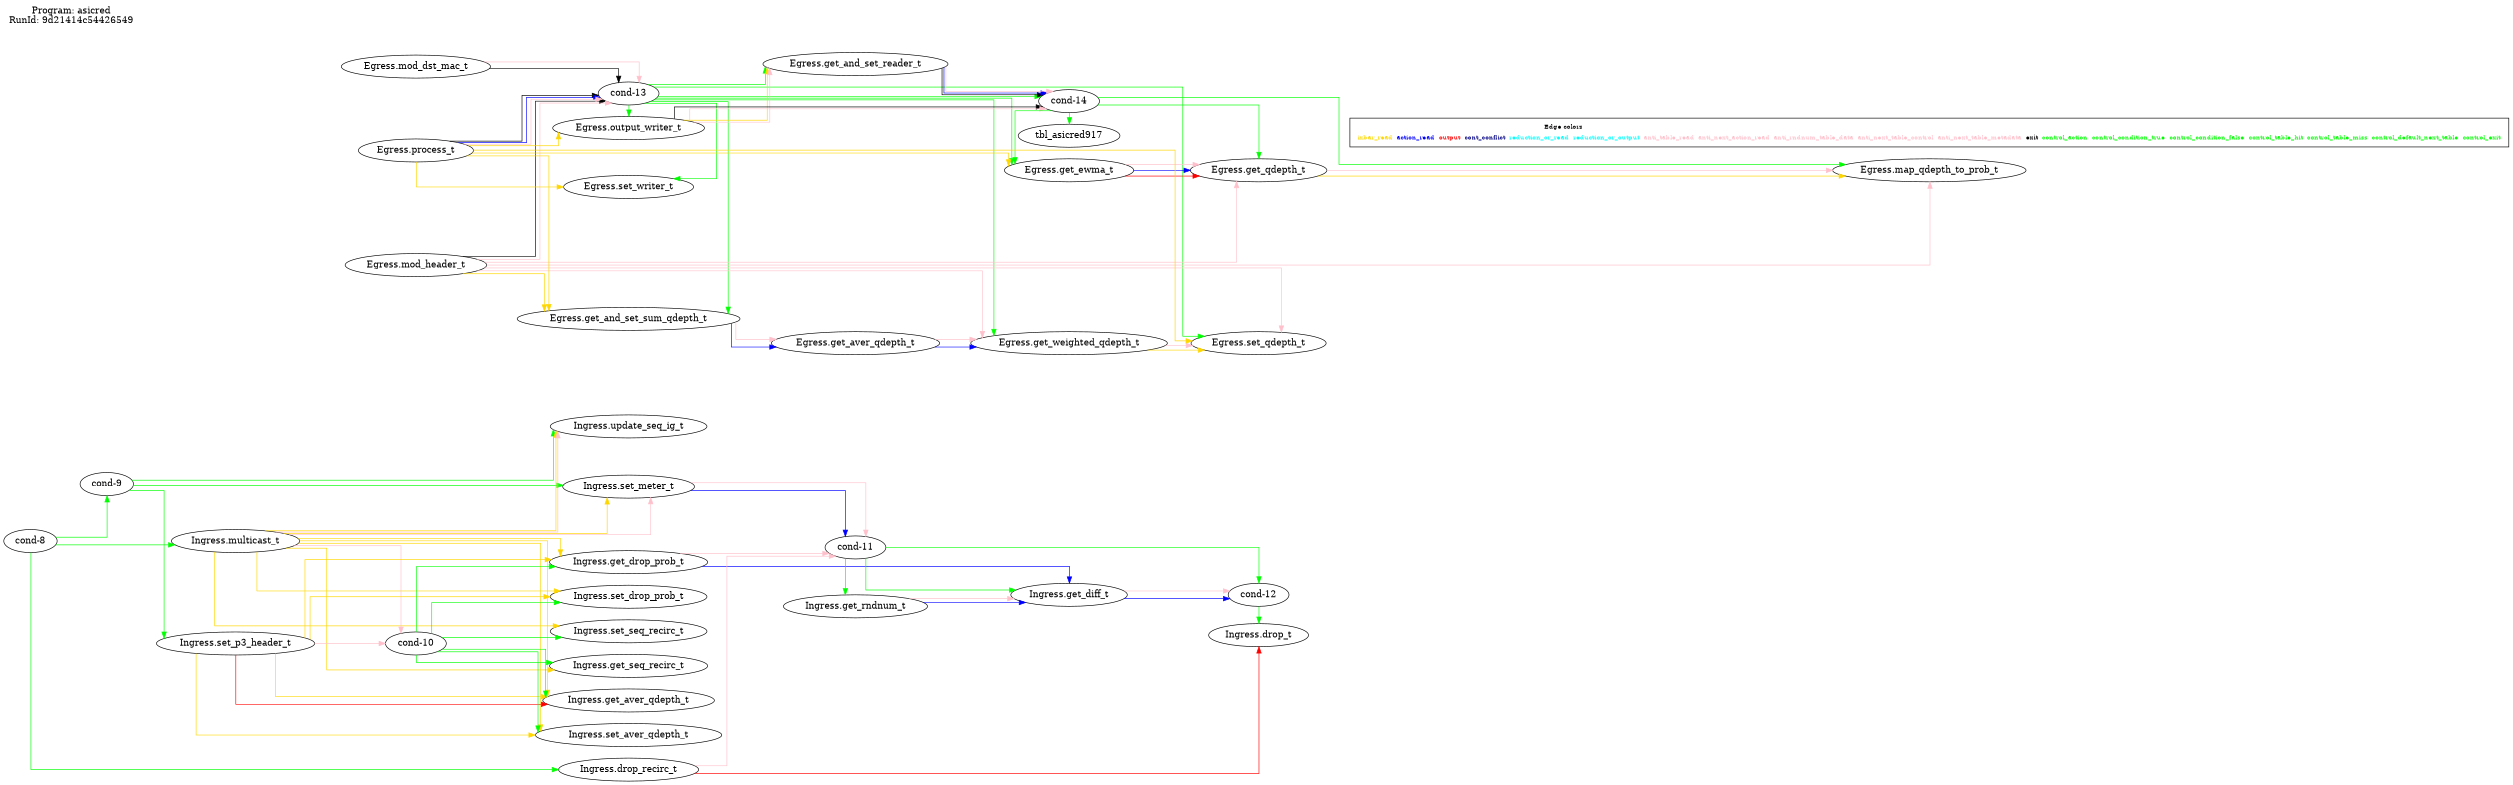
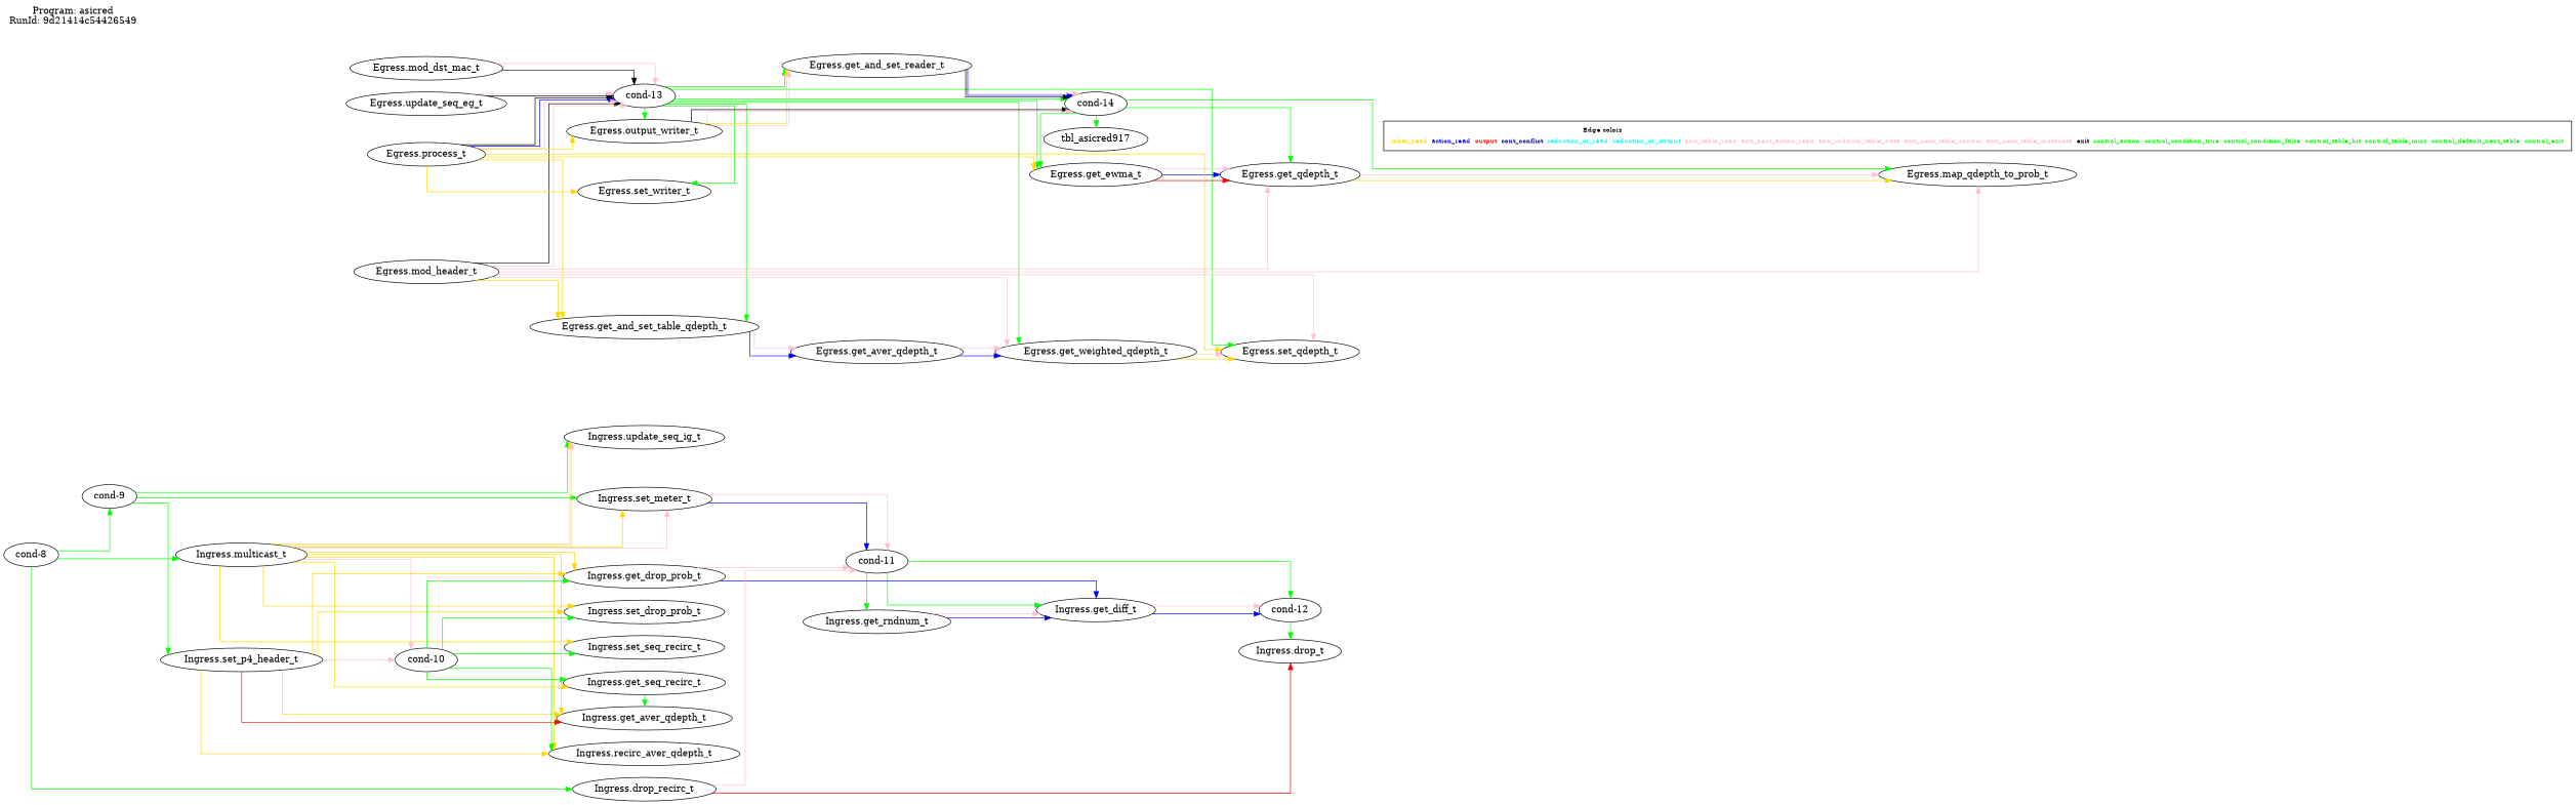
  digraph {
    label="Program: asicred\nRunId: 9d21414c54426549\n"
    labeljust=l
    labelloc=t
    rankdir=LR
    splines=ortho
    edge [color=green]
    "Ingress.set_meter_t"
    "Ingress.update_seq_ig_t"
    "Ingress.set_drop_prob_t"
    "Ingress.set_seq_recirc_t"
-   "Ingress.set_aver_qdepth_t"
+   "Ingress.set_aver_qdepth_t" [label="Ingress.recirc_aver_qdepth_t"]
    "Ingress.get_drop_prob_t"
    "Ingress.get_seq_recirc_t"
    "Ingress.get_aver_qdepth_t"
    "cond-13"
    "Egress.set_writer_t"
-   "Egress.get_and_set_sum_qdepth_t"
+   "Egress.get_and_set_sum_qdepth_t" [label="Egress.get_and_set_table_qdepth_t"]
    n12 [label="Egress.output_writer_t"]
    "cond-11"
    "Ingress.get_rndnum_t"
    "Egress.get_aver_qdepth_t"
    "Egress.get_and_set_reader_t"
    "Ingress.get_diff_t"
    "Egress.get_weighted_qdepth_t"
    "cond-14"
    tbl_asicred917
    "Egress.get_ewma_t"
    "cond-12"
    "Ingress.drop_t"
    "Egress.set_qdepth_t"
    "Egress.get_qdepth_t"
    "Egress.map_qdepth_to_prob_t"
    n27 [fontsize=10 label=<<table border="0" cellborder="0"><tr><td colspan="8">Edge colors</td></tr><tr><td><font color="gold">ixbar_read</font></td><td><font color="blue">action_read</font></td><td><font color="red">output</font></td><td><font color="navy">cont_conflict</font></td><td><font color="cyan">reduction_or_read</font></td><td><font color="cyan">reduction_or_output</font></td><td><font color="pink">anti_table_read</font></td><td><font color="pink">anti_next_action_read</font></td><td><font color="pink">anti_rndnum_table_data</font></td><td><font color="pink">anti_next_table_control</font></td><td><font color="pink">anti_next_table_metadata</font></td><td><font color="black">exit</font></td><td><font color="green">control_action</font></td><td><font color="green">control_condition_true</font></td><td><font color="green">control_condition_false</font></td><td><font color="green">control_table_hit</font></td><td><font color="green">control_table_miss</font></td><td><font color="green">control_default_next_table</font></td><td><font color="green">control_exit</font></td></tr></table>> shape=record]
    "cond-8"
    "Ingress.drop_recirc_t"
    "cond-9"
    "Ingress.multicast_t"
-   "Ingress.set_p4_header_t" [label="Ingress.set_p3_header_t"]
+   "Ingress.set_p4_header_t"
    "cond-10"
    "Egress.mod_header_t"
    "Egress.mod_dst_mac_t"
+   "Egress.update_seq_eg_t"
    "Egress.process_t"
    subgraph sub_1 {
      rank=same
      "Ingress.set_meter_t"
      "Ingress.update_seq_ig_t"
      "Ingress.set_drop_prob_t"
      "Ingress.set_seq_recirc_t"
      "Ingress.set_aver_qdepth_t"
      "Ingress.get_drop_prob_t"
      "Ingress.get_seq_recirc_t"
      "Ingress.get_aver_qdepth_t"
      "cond-13"
      "Egress.set_writer_t"
      "Egress.get_and_set_sum_qdepth_t"
      n12
    }
    subgraph sub_2 {
      rank=same
      "cond-11"
      "Ingress.get_rndnum_t"
      "Egress.get_aver_qdepth_t"
      "Egress.get_and_set_reader_t"
    }
    subgraph sub_3 {
      rank=same
      "Ingress.get_diff_t"
      "Egress.get_weighted_qdepth_t"
      "cond-14"
      tbl_asicred917
      "Egress.get_ewma_t"
    }
    subgraph sub_4 {
      rank=same
      "cond-12"
      "Ingress.drop_t"
      "Egress.set_qdepth_t"
      "Egress.get_qdepth_t"
    }
    subgraph sub_5 {
      rank=same
      "Egress.map_qdepth_to_prob_t"
    }
    subgraph sub_6 {
      rank=max
      subgraph cluster_7 {
        rank=max
        n27
      }
    }
    "Ingress.set_meter_t" -> "cond-11" [color=blue]
    "Ingress.set_meter_t" -> "cond-11" [color=pink]
    "Ingress.get_drop_prob_t" -> "cond-11" [color=pink]
    "Ingress.get_drop_prob_t" -> "Ingress.get_diff_t" [color=blue]
    "cond-13" -> "Egress.set_writer_t"
    "cond-13" -> "Egress.get_and_set_sum_qdepth_t"
    "cond-13" -> n12
    "cond-13" -> "Egress.get_and_set_reader_t"
    "cond-13" -> "Egress.get_weighted_qdepth_t"
    "cond-13" -> "cond-14"
    "cond-13" -> "Egress.get_ewma_t"
    "cond-13" -> "Egress.set_qdepth_t"
    "Egress.get_and_set_sum_qdepth_t" -> "Egress.get_aver_qdepth_t" [color=blue]
    "Egress.get_and_set_sum_qdepth_t" -> "Egress.get_aver_qdepth_t" [color=pink]
    n12 -> "Egress.get_and_set_reader_t" [color=gold]
    n12 -> "Egress.get_and_set_reader_t" [color=pink]
    n12 -> "cond-14" [color=black]
    n12 -> "cond-14" [color=pink]
    "cond-11" -> "Ingress.get_rndnum_t"
    "cond-11" -> "Ingress.get_diff_t"
    "cond-11" -> "cond-12"
    "Ingress.get_rndnum_t" -> "Ingress.get_diff_t" [color=blue]
    "Ingress.get_rndnum_t" -> "Ingress.get_diff_t" [color=pink]
    "Egress.get_aver_qdepth_t" -> "Egress.get_weighted_qdepth_t" [color=blue]
    "Egress.get_aver_qdepth_t" -> "Egress.get_weighted_qdepth_t" [color=pink]
    "Egress.get_and_set_reader_t" -> "cond-14" [color=black]
    "Egress.get_and_set_reader_t" -> "cond-14" [color=blue]
    "Egress.get_and_set_reader_t" -> "cond-14" [color=pink]
    "Ingress.get_diff_t" -> "cond-12" [color=blue]
    "Ingress.get_diff_t" -> "cond-12" [color=pink]
    "Egress.get_weighted_qdepth_t" -> "Egress.set_qdepth_t" [color=gold]
    "Egress.get_weighted_qdepth_t" -> "Egress.set_qdepth_t" [color=pink]
    "cond-14" -> tbl_asicred917
    "cond-14" -> "Egress.get_ewma_t"
    "cond-14" -> "Egress.get_qdepth_t"
    "cond-14" -> "Egress.map_qdepth_to_prob_t"
    "Egress.get_ewma_t" -> "Egress.get_qdepth_t" [color=red]
    "Egress.get_ewma_t" -> "Egress.get_qdepth_t" [color=blue]
    "Egress.get_ewma_t" -> "Egress.get_qdepth_t" [color=pink]
    "cond-12" -> "Ingress.drop_t"
    "Egress.get_qdepth_t" -> "Egress.map_qdepth_to_prob_t" [color=gold]
    "Egress.get_qdepth_t" -> "Egress.map_qdepth_to_prob_t" [color=pink]
    "cond-8" -> "Ingress.drop_recirc_t"
    "cond-8" -> "cond-9"
    "cond-8" -> "Ingress.multicast_t"
    "Ingress.drop_recirc_t" -> "cond-11" [color=pink]
    "Ingress.drop_recirc_t" -> "Ingress.drop_t" [color=red]
    "cond-9" -> "Ingress.set_meter_t"
    "cond-9" -> "Ingress.update_seq_ig_t"
    "cond-9" -> "Ingress.set_p4_header_t"
    "Ingress.multicast_t" -> "Ingress.set_meter_t" [color=gold]
    "Ingress.multicast_t" -> "Ingress.set_meter_t" [color=pink]
    "Ingress.multicast_t" -> "Ingress.update_seq_ig_t" [color=gold]
    "Ingress.multicast_t" -> "Ingress.update_seq_ig_t" [color=pink]
    "Ingress.multicast_t" -> "Ingress.set_drop_prob_t" [color=gold]
    "Ingress.multicast_t" -> "Ingress.set_seq_recirc_t" [color=gold]
    "Ingress.multicast_t" -> "Ingress.set_aver_qdepth_t" [color=gold]
    "Ingress.multicast_t" -> "Ingress.get_drop_prob_t" [color=gold]
    "Ingress.multicast_t" -> "Ingress.get_seq_recirc_t" [color=gold]
    "Ingress.multicast_t" -> "Ingress.get_aver_qdepth_t" [color=gold]
    "Ingress.multicast_t" -> "cond-10" [color=pink]
    "Ingress.set_p4_header_t" -> "Ingress.set_drop_prob_t" [color=gold]
    "Ingress.set_p4_header_t" -> "Ingress.set_aver_qdepth_t" [color=gold]
    "Ingress.set_p4_header_t" -> "Ingress.get_drop_prob_t" [color=gold]
    "Ingress.set_p4_header_t" -> "Ingress.get_aver_qdepth_t" [color=red]
    "Ingress.set_p4_header_t" -> "Ingress.get_aver_qdepth_t" [color=gold]
    "Ingress.set_p4_header_t" -> "cond-10" [color=pink]
    "cond-10" -> "Ingress.set_drop_prob_t"
    "cond-10" -> "Ingress.set_seq_recirc_t"
    "cond-10" -> "Ingress.set_aver_qdepth_t"
    "cond-10" -> "Ingress.get_drop_prob_t"
    "cond-10" -> "Ingress.get_seq_recirc_t"
-   "cond-10" -> "Ingress.get_aver_qdepth_t"
+   "Ingress.get_seq_recirc_t" -> "Ingress.get_aver_qdepth_t"
    "Egress.mod_header_t" -> "cond-13" [color=black]
    "Egress.mod_header_t" -> "cond-13" [color=pink]
    "Egress.mod_header_t" -> "Egress.get_and_set_sum_qdepth_t" [color=gold]
    "Egress.mod_header_t" -> "Egress.get_weighted_qdepth_t" [color=pink]
    "Egress.mod_header_t" -> "Egress.set_qdepth_t" [color=pink]
    "Egress.mod_header_t" -> "Egress.get_qdepth_t" [color=pink]
    "Egress.mod_header_t" -> "Egress.map_qdepth_to_prob_t" [color=pink]
    "Egress.mod_dst_mac_t" -> "cond-13" [color=black]
    "Egress.mod_dst_mac_t" -> "cond-13" [color=pink]
+   "Egress.update_seq_eg_t" -> "cond-13" [color=black]
+   "Egress.update_seq_eg_t" -> "cond-13" [color=pink]
    "Egress.process_t" -> "cond-13" [color=black]
    "Egress.process_t" -> "cond-13" [color=blue]
    "Egress.process_t" -> "cond-13" [color=pink]
    "Egress.process_t" -> "Egress.set_writer_t" [color=gold]
    "Egress.process_t" -> "Egress.get_and_set_sum_qdepth_t" [color=gold]
    "Egress.process_t" -> n12 [color=gold]
    "Egress.process_t" -> "Egress.get_ewma_t" [color=gold]
    "Egress.process_t" -> "Egress.set_qdepth_t" [color=gold]
  }
